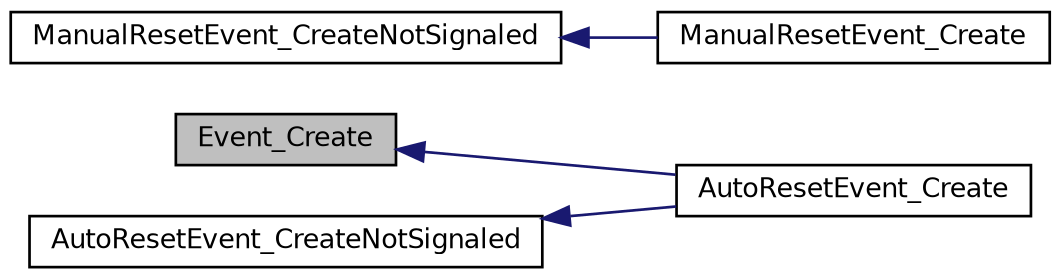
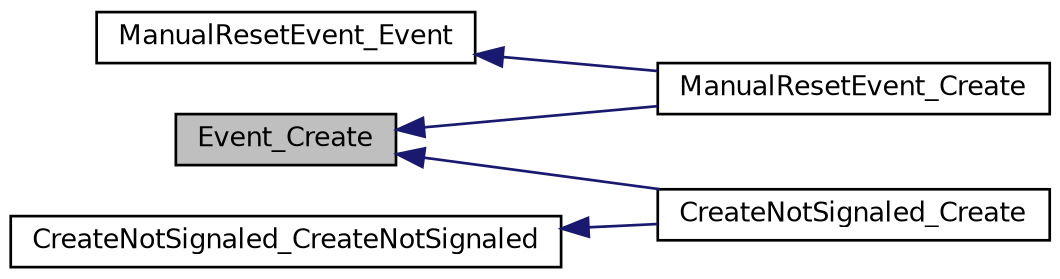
  digraph {
    rankdir=LR
    node [color=black fillcolor=white fontname=Helvetica fontsize=10 shape=record style=filled]
    edge [color=midnightblue dir=back fontname=Helvetica fontsize=10 labelfontname=Helvetica labelfontsize=10 style=solid]
    n1 [fillcolor=grey75 fontcolor=black height=0.2 label=Event_Create width=0.4]
    n2 [height=0.2 label=ManualResetEvent_Create width=0.4]
-   n3 [height=0.2 label=AutoResetEvent_Create width=0.4]
-   n4 [height=0.2 label=ManualResetEvent_CreateNotSignaled width=0.4]
-   n5 [height=0.2 label=AutoResetEvent_CreateNotSignaled width=0.4]
+   n3 [height=0.2 label=CreateNotSignaled_Create width=0.4]
+   n4 [height=0.2 label=ManualResetEvent_Event width=0.4]
+   n5 [height=0.2 label=CreateNotSignaled_CreateNotSignaled width=0.4]
+   n1 -> n2
    n1 -> n3
    n4 -> n2
    n5 -> n3
  }
